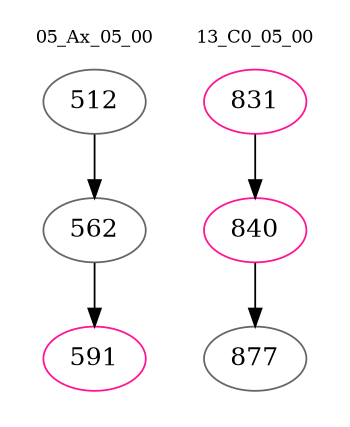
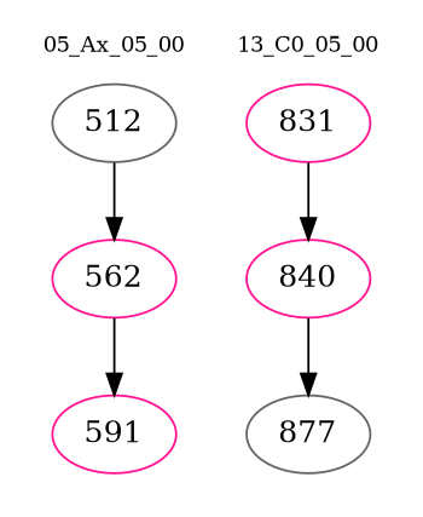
  digraph {
    node [color=gray40]
    edge [color=black]
    n1 [label=512]
-   n2 [label=562]
+   n2 [color=deeppink label=562]
    n3 [color=deeppink label=591]
    n4 [color=deeppink label=831]
    n5 [color=deeppink label=840]
    n6 [label=877]
    subgraph cluster_1 {
      color=white
      fontsize=10
      label="05_Ax_05_00"
      n1
      n2
      n3
    }
    subgraph cluster_2 {
      color=white
      fontsize=10
      label="13_C0_05_00"
      n4
      n5
      n6
    }
    n1 -> n2
    n2 -> n3
    n4 -> n5
    n5 -> n6
  }
